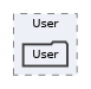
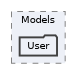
  digraph {
    compound=true
    n1 [color=grey25 fillcolor="#edf0f7" fontname=Helvetica fontsize=10 height=0.2 label=User shape=folder style="filled,bold" width=0.4]
    subgraph cluster_1 {
      bgcolor="#edf0f7"
      fontname=Helvetica
      fontsize=10
-     label=User
+     label=Models
      pencolor=grey50
      style="filled,dashed"
      n1
    }
  }
